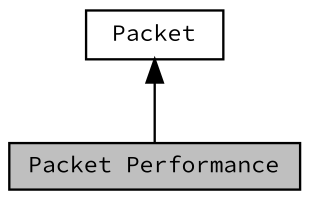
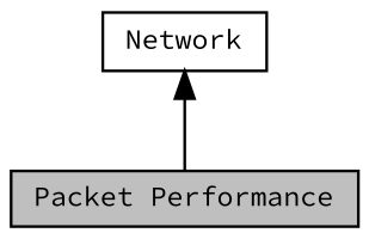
  digraph {
    rankdir=TB
    fontname="Source Code Pro"
    node [color=black fontname="Source Code Pro" fontsize=10 shape=record style=filled]
-   n1 [fillcolor=white height=0.2 label=Packet width=0.4]
+   n1 [fillcolor=white height=0.2 label=Network width=0.4]
    n2 [fillcolor=grey75 fontcolor=black height=0.2 label="Packet Performance" width=0.4]
    n1 -> n2 [dir=back fontname="Source Code Pro" fontsize=10 labelfontname=Helvetica labelfontsize=10 shape=plaintext style=solid]
  }
